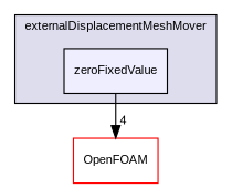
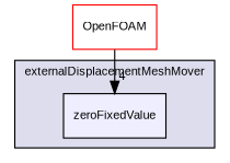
  digraph {
    compound=true
    fontname="Liberation Sans"
    node [fontname="Liberation Sans" fontsize=10 shape=box]
    n1 [fillcolor="#eeeeff" label=zeroFixedValue pencolor=black style=filled]
    n2 [color=red label=OpenFOAM]
    subgraph cluster_1 {
      bgcolor="#ddddee"
      fontsize=10
      label=externalDisplacementMeshMover
      pencolor=black
      n1
    }
-   n1 -> n2 [headlabel=4 labeldistance=1.5 labelfontname=FreeSans labelfontsize=10 fontname="Liberation Sans"]
+   n2 -> n1 [headlabel=4 labeldistance=1.5 labelfontname=FreeSans labelfontsize=10 fontname="Liberation Sans"]
  }
